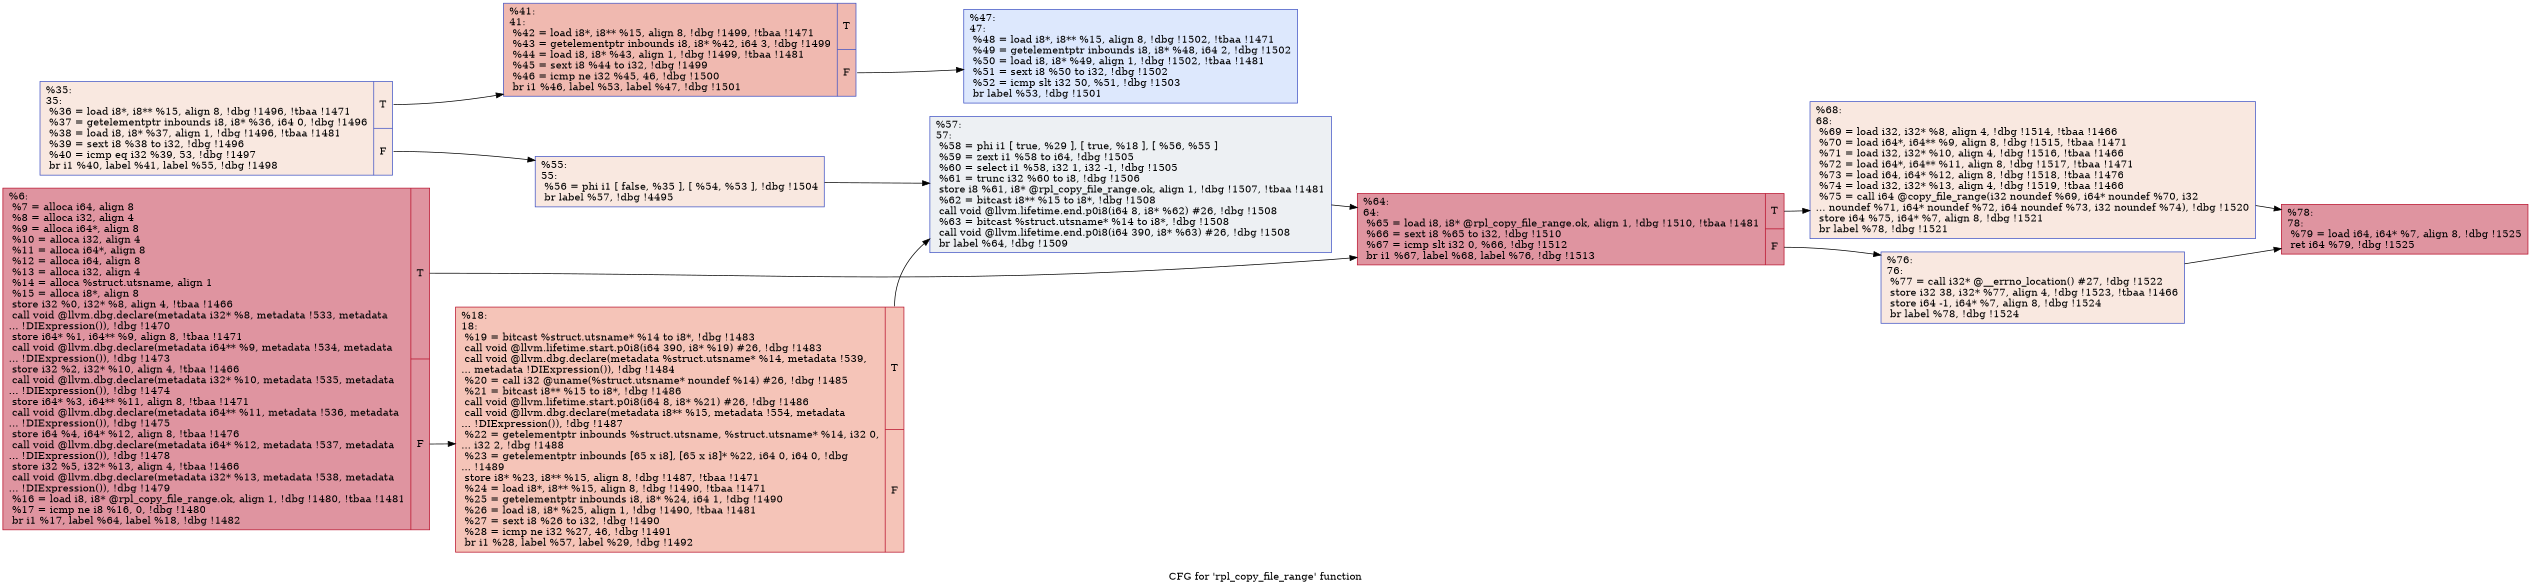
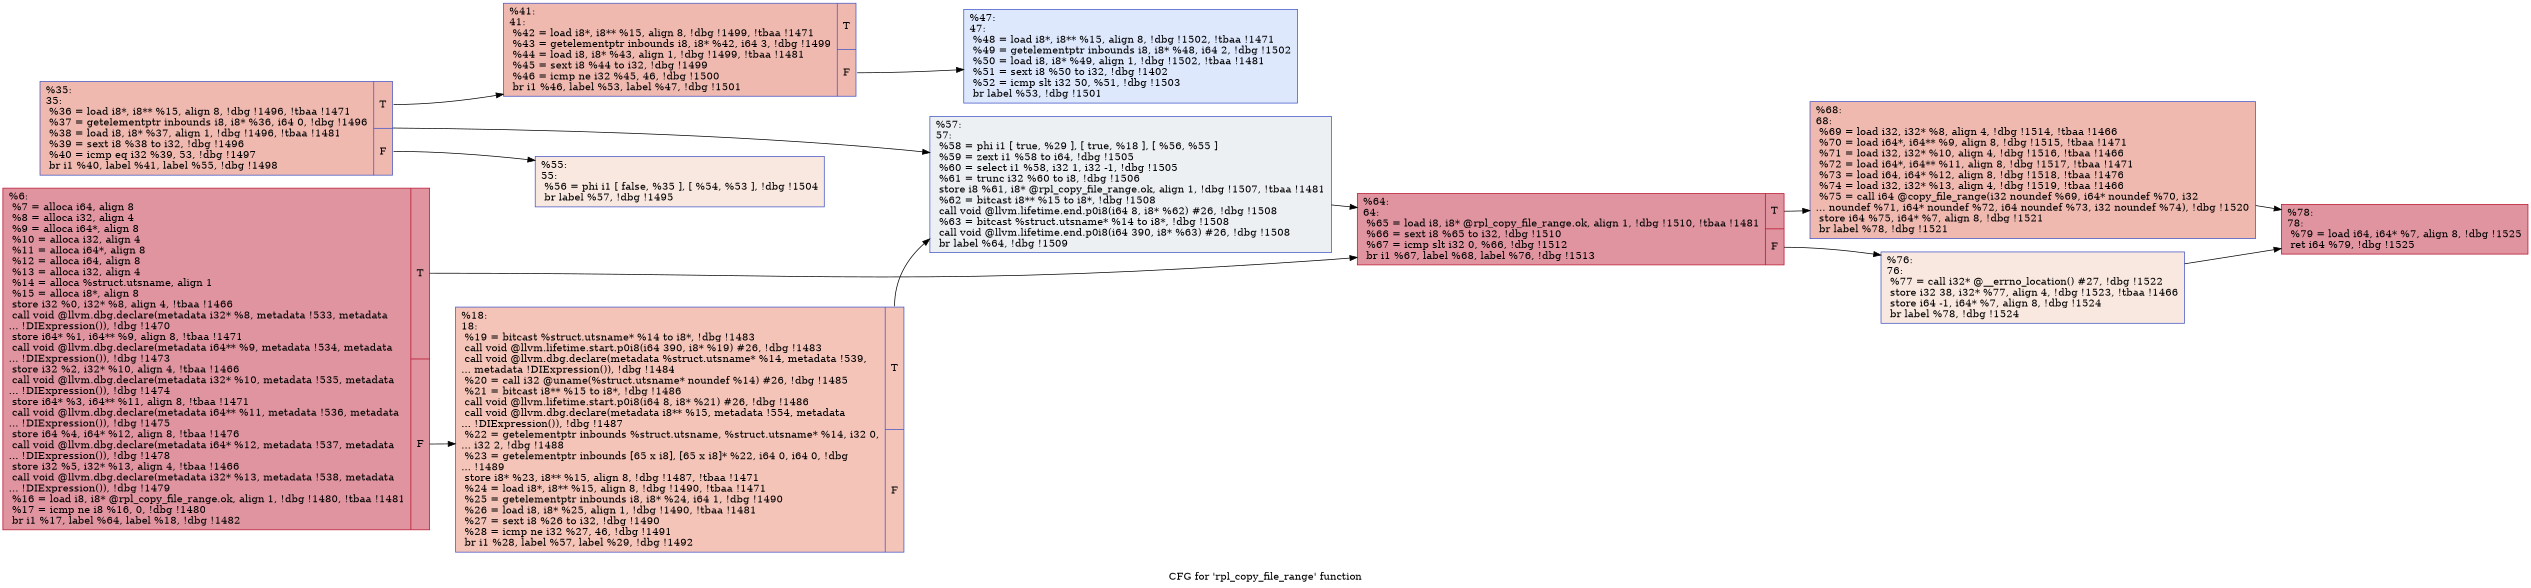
  digraph {
    label="CFG for 'rpl_copy_file_range' function"
    rankdir=LR
    node [color="#3d50c3ff" fillcolor="#b70d2870" shape=record style=filled]
    n1 [color="#b70d28ff" label="{%6:\l  %7 = alloca i64, align 8\l  %8 = alloca i32, align 4\l  %9 = alloca i64*, align 8\l  %10 = alloca i32, align 4\l  %11 = alloca i64*, align 8\l  %12 = alloca i64, align 8\l  %13 = alloca i32, align 4\l  %14 = alloca %struct.utsname, align 1\l  %15 = alloca i8*, align 8\l  store i32 %0, i32* %8, align 4, !tbaa !1466\l  call void @llvm.dbg.declare(metadata i32* %8, metadata !533, metadata\l... !DIExpression()), !dbg !1470\l  store i64* %1, i64** %9, align 8, !tbaa !1471\l  call void @llvm.dbg.declare(metadata i64** %9, metadata !534, metadata\l... !DIExpression()), !dbg !1473\l  store i32 %2, i32* %10, align 4, !tbaa !1466\l  call void @llvm.dbg.declare(metadata i32* %10, metadata !535, metadata\l... !DIExpression()), !dbg !1474\l  store i64* %3, i64** %11, align 8, !tbaa !1471\l  call void @llvm.dbg.declare(metadata i64** %11, metadata !536, metadata\l... !DIExpression()), !dbg !1475\l  store i64 %4, i64* %12, align 8, !tbaa !1476\l  call void @llvm.dbg.declare(metadata i64* %12, metadata !537, metadata\l... !DIExpression()), !dbg !1478\l  store i32 %5, i32* %13, align 4, !tbaa !1466\l  call void @llvm.dbg.declare(metadata i32* %13, metadata !538, metadata\l... !DIExpression()), !dbg !1479\l  %16 = load i8, i8* @rpl_copy_file_range.ok, align 1, !dbg !1480, !tbaa !1481\l  %17 = icmp ne i8 %16, 0, !dbg !1480\l  br i1 %17, label %64, label %18, !dbg !1482\l|{<s0>T|<s1>F}}"]
    n2 [color="#b70d28ff" label="{%64:\l64:                                               \l  %65 = load i8, i8* @rpl_copy_file_range.ok, align 1, !dbg !1510, !tbaa !1481\l  %66 = sext i8 %65 to i32, !dbg !1510\l  %67 = icmp slt i32 0, %66, !dbg !1512\l  br i1 %67, label %68, label %76, !dbg !1513\l|{<s0>T|<s1>F}}"]
-   n3 [color="#b70d28ff" fillcolor="#e97a5f70" label="{%18:\l18:                                               \l  %19 = bitcast %struct.utsname* %14 to i8*, !dbg !1483\l  call void @llvm.lifetime.start.p0i8(i64 390, i8* %19) #26, !dbg !1483\l  call void @llvm.dbg.declare(metadata %struct.utsname* %14, metadata !539,\l... metadata !DIExpression()), !dbg !1484\l  %20 = call i32 @uname(%struct.utsname* noundef %14) #26, !dbg !1485\l  %21 = bitcast i8** %15 to i8*, !dbg !1486\l  call void @llvm.lifetime.start.p0i8(i64 8, i8* %21) #26, !dbg !1486\l  call void @llvm.dbg.declare(metadata i8** %15, metadata !554, metadata\l... !DIExpression()), !dbg !1487\l  %22 = getelementptr inbounds %struct.utsname, %struct.utsname* %14, i32 0,\l... i32 2, !dbg !1488\l  %23 = getelementptr inbounds [65 x i8], [65 x i8]* %22, i64 0, i64 0, !dbg\l... !1489\l  store i8* %23, i8** %15, align 8, !dbg !1487, !tbaa !1471\l  %24 = load i8*, i8** %15, align 8, !dbg !1490, !tbaa !1471\l  %25 = getelementptr inbounds i8, i8* %24, i64 1, !dbg !1490\l  %26 = load i8, i8* %25, align 1, !dbg !1490, !tbaa !1481\l  %27 = sext i8 %26 to i32, !dbg !1490\l  %28 = icmp ne i32 %27, 46, !dbg !1491\l  br i1 %28, label %57, label %29, !dbg !1492\l|{<s0>T|<s1>F}}"]
-   n4 [fillcolor="#f1ccb870" label="{%68:\l68:                                               \l  %69 = load i32, i32* %8, align 4, !dbg !1514, !tbaa !1466\l  %70 = load i64*, i64** %9, align 8, !dbg !1515, !tbaa !1471\l  %71 = load i32, i32* %10, align 4, !dbg !1516, !tbaa !1466\l  %72 = load i64*, i64** %11, align 8, !dbg !1517, !tbaa !1471\l  %73 = load i64, i64* %12, align 8, !dbg !1518, !tbaa !1476\l  %74 = load i32, i32* %13, align 4, !dbg !1519, !tbaa !1466\l  %75 = call i64 @copy_file_range(i32 noundef %69, i64* noundef %70, i32\l... noundef %71, i64* noundef %72, i64 noundef %73, i32 noundef %74), !dbg !1520\l  store i64 %75, i64* %7, align 8, !dbg !1521\l  br label %78, !dbg !1521\l}"]
+   n3 [fillcolor="#e97a5f70" label="{%18:\l18:                                               \l  %19 = bitcast %struct.utsname* %14 to i8*, !dbg !1483\l  call void @llvm.lifetime.start.p0i8(i64 390, i8* %19) #26, !dbg !1483\l  call void @llvm.dbg.declare(metadata %struct.utsname* %14, metadata !539,\l... metadata !DIExpression()), !dbg !1484\l  %20 = call i32 @uname(%struct.utsname* noundef %14) #26, !dbg !1485\l  %21 = bitcast i8** %15 to i8*, !dbg !1486\l  call void @llvm.lifetime.start.p0i8(i64 8, i8* %21) #26, !dbg !1486\l  call void @llvm.dbg.declare(metadata i8** %15, metadata !554, metadata\l... !DIExpression()), !dbg !1487\l  %22 = getelementptr inbounds %struct.utsname, %struct.utsname* %14, i32 0,\l... i32 2, !dbg !1488\l  %23 = getelementptr inbounds [65 x i8], [65 x i8]* %22, i64 0, i64 0, !dbg\l... !1489\l  store i8* %23, i8** %15, align 8, !dbg !1487, !tbaa !1471\l  %24 = load i8*, i8** %15, align 8, !dbg !1490, !tbaa !1471\l  %25 = getelementptr inbounds i8, i8* %24, i64 1, !dbg !1490\l  %26 = load i8, i8* %25, align 1, !dbg !1490, !tbaa !1481\l  %27 = sext i8 %26 to i32, !dbg !1490\l  %28 = icmp ne i32 %27, 46, !dbg !1491\l  br i1 %28, label %57, label %29, !dbg !1492\l|{<s0>T|<s1>F}}"]
+   n4 [fillcolor="#de614d70" label="{%68:\l68:                                               \l  %69 = load i32, i32* %8, align 4, !dbg !1514, !tbaa !1466\l  %70 = load i64*, i64** %9, align 8, !dbg !1515, !tbaa !1471\l  %71 = load i32, i32* %10, align 4, !dbg !1516, !tbaa !1466\l  %72 = load i64*, i64** %11, align 8, !dbg !1517, !tbaa !1471\l  %73 = load i64, i64* %12, align 8, !dbg !1518, !tbaa !1476\l  %74 = load i32, i32* %13, align 4, !dbg !1519, !tbaa !1466\l  %75 = call i64 @copy_file_range(i32 noundef %69, i64* noundef %70, i32\l... noundef %71, i64* noundef %72, i64 noundef %73, i32 noundef %74), !dbg !1520\l  store i64 %75, i64* %7, align 8, !dbg !1521\l  br label %78, !dbg !1521\l}"]
    n5 [fillcolor="#f1ccb870" label="{%76:\l76:                                               \l  %77 = call i32* @__errno_location() #27, !dbg !1522\l  store i32 38, i32* %77, align 4, !dbg !1523, !tbaa !1466\l  store i64 -1, i64* %7, align 8, !dbg !1524\l  br label %78, !dbg !1524\l}"]
    n6 [fillcolor="#d6dce470" label="{%57:\l57:                                               \l  %58 = phi i1 [ true, %29 ], [ true, %18 ], [ %56, %55 ]\l  %59 = zext i1 %58 to i64, !dbg !1505\l  %60 = select i1 %58, i32 1, i32 -1, !dbg !1505\l  %61 = trunc i32 %60 to i8, !dbg !1506\l  store i8 %61, i8* @rpl_copy_file_range.ok, align 1, !dbg !1507, !tbaa !1481\l  %62 = bitcast i8** %15 to i8*, !dbg !1508\l  call void @llvm.lifetime.end.p0i8(i64 8, i8* %62) #26, !dbg !1508\l  %63 = bitcast %struct.utsname* %14 to i8*, !dbg !1508\l  call void @llvm.lifetime.end.p0i8(i64 390, i8* %63) #26, !dbg !1508\l  br label %64, !dbg !1509\l}"]
    n7 [color="#b70d28ff" label="{%78:\l78:                                               \l  %79 = load i64, i64* %7, align 8, !dbg !1525\l  ret i64 %79, !dbg !1525\l}"]
-   n8 [fillcolor="#f1ccb870" label="{%35:\l35:                                               \l  %36 = load i8*, i8** %15, align 8, !dbg !1496, !tbaa !1471\l  %37 = getelementptr inbounds i8, i8* %36, i64 0, !dbg !1496\l  %38 = load i8, i8* %37, align 1, !dbg !1496, !tbaa !1481\l  %39 = sext i8 %38 to i32, !dbg !1496\l  %40 = icmp eq i32 %39, 53, !dbg !1497\l  br i1 %40, label %41, label %55, !dbg !1498\l|{<s0>T|<s1>F}}"]
+   n8 [fillcolor="#de614d70" label="{%35:\l35:                                               \l  %36 = load i8*, i8** %15, align 8, !dbg !1496, !tbaa !1471\l  %37 = getelementptr inbounds i8, i8* %36, i64 0, !dbg !1496\l  %38 = load i8, i8* %37, align 1, !dbg !1496, !tbaa !1481\l  %39 = sext i8 %38 to i32, !dbg !1496\l  %40 = icmp eq i32 %39, 53, !dbg !1497\l  br i1 %40, label %41, label %55, !dbg !1498\l|{<s0>T|<s1>F}}"]
    n9 [fillcolor="#de614d70" label="{%41:\l41:                                               \l  %42 = load i8*, i8** %15, align 8, !dbg !1499, !tbaa !1471\l  %43 = getelementptr inbounds i8, i8* %42, i64 3, !dbg !1499\l  %44 = load i8, i8* %43, align 1, !dbg !1499, !tbaa !1481\l  %45 = sext i8 %44 to i32, !dbg !1499\l  %46 = icmp ne i32 %45, 46, !dbg !1500\l  br i1 %46, label %53, label %47, !dbg !1501\l|{<s0>T|<s1>F}}"]
-   n10 [fillcolor="#f1ccb870" label="{%55:\l55:                                               \l  %56 = phi i1 [ false, %35 ], [ %54, %53 ], !dbg !1504\l  br label %57, !dbg !4495\l}"]
-   n11 [fillcolor="#b2ccfb70" label="{%47:\l47:                                               \l  %48 = load i8*, i8** %15, align 8, !dbg !1502, !tbaa !1471\l  %49 = getelementptr inbounds i8, i8* %48, i64 2, !dbg !1502\l  %50 = load i8, i8* %49, align 1, !dbg !1502, !tbaa !1481\l  %51 = sext i8 %50 to i32, !dbg !1502\l  %52 = icmp slt i32 50, %51, !dbg !1503\l  br label %53, !dbg !1501\l}"]
+   n10 [fillcolor="#f1ccb870" label="{%55:\l55:                                               \l  %56 = phi i1 [ false, %35 ], [ %54, %53 ], !dbg !1504\l  br label %57, !dbg !1495\l}"]
+   n11 [fillcolor="#b2ccfb70" label="{%47:\l47:                                               \l  %48 = load i8*, i8** %15, align 8, !dbg !1502, !tbaa !1471\l  %49 = getelementptr inbounds i8, i8* %48, i64 2, !dbg !1502\l  %50 = load i8, i8* %49, align 1, !dbg !1502, !tbaa !1481\l  %51 = sext i8 %50 to i32, !dbg !1402\l  %52 = icmp slt i32 50, %51, !dbg !1503\l  br label %53, !dbg !1501\l}"]
    n1 -> n2 [tailport=s0]
    n1 -> n3 [tailport=s1]
    n2 -> n4 [tailport=s0]
    n2 -> n5 [tailport=s1]
    n3 -> n6 [tailport=s0]
    n4 -> n7
    n5 -> n7
    n6 -> n2
    n8 -> n9 [tailport=s0]
    n8 -> n10 [tailport=s1]
    n9 -> n11 [tailport=s1]
-   n10 -> n6
+   n8 -> n6
  }
